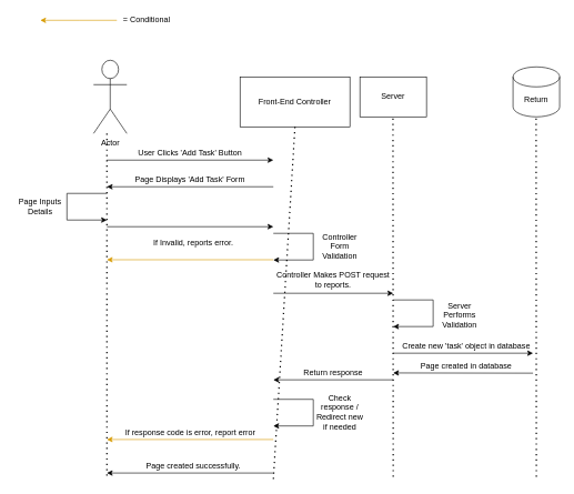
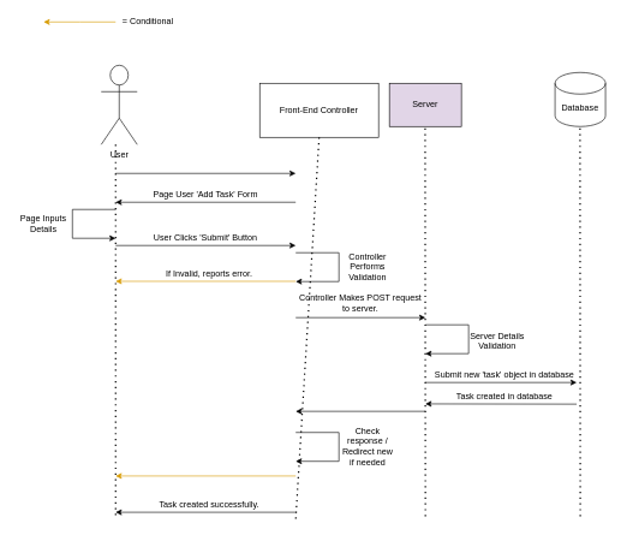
  <mxCell id="0" />
  <mxCell id="1" parent="0" />
- <mxCell id="2" value="Actor" style="shape=umlActor;verticalLabelPosition=bottom;verticalAlign=top;html=1;outlineConnect=0;" vertex="1" parent="1"><mxGeometry x="140" y="90" width="50" height="110" as="geometry" /></mxCell>
+ <mxCell id="2" value="User" style="shape=umlActor;verticalLabelPosition=bottom;verticalAlign=top;html=1;outlineConnect=0;" vertex="1" parent="1"><mxGeometry x="140" y="90" width="50" height="110" as="geometry" /></mxCell>
  <mxCell id="3" value="Front-End Controller" style="rounded=0;whiteSpace=wrap;html=1;" vertex="1" parent="1"><mxGeometry x="360" y="115" width="165" height="75" as="geometry" /></mxCell>
  <mxCell id="4" value="" style="endArrow=none;dashed=1;html=1;dashPattern=1 3;strokeWidth=2;" edge="1" parent="1"><mxGeometry width="50" height="50" relative="1" as="geometry"><mxPoint x="160" y="200" as="sourcePoint" /><mxPoint x="160" y="720" as="targetPoint" /></mxGeometry></mxCell>
  <mxCell id="5" value="" style="endArrow=classic;html=1;" edge="1" parent="1"><mxGeometry width="50" height="50" relative="1" as="geometry"><mxPoint x="160" y="240" as="sourcePoint" /><mxPoint x="410" y="240" as="targetPoint" /></mxGeometry></mxCell>
  <mxCell id="6" value="" style="endArrow=none;dashed=1;html=1;dashPattern=1 3;strokeWidth=2;exitX=0.5;exitY=1;exitDx=0;exitDy=0;" edge="1" parent="1" source="3"><mxGeometry width="50" height="50" relative="1" as="geometry"><mxPoint x="480" y="200" as="sourcePoint" /><mxPoint x="410" y="720" as="targetPoint" /></mxGeometry></mxCell>
- <mxCell id="7" value="User Clicks 'Add Task' Button" style="text;html=1;strokeColor=none;fillColor=none;align=center;verticalAlign=middle;whiteSpace=wrap;rounded=0;" vertex="1" parent="1"><mxGeometry x="200" y="220" width="170" height="20" as="geometry" /></mxCell>
  <mxCell id="8" value="" style="endArrow=classic;html=1;" edge="1" parent="1"><mxGeometry width="50" height="50" relative="1" as="geometry"><mxPoint x="410" y="280" as="sourcePoint" /><mxPoint x="160" y="280" as="targetPoint" /></mxGeometry></mxCell>
- <mxCell id="9" value="Page Displays 'Add Task' Form" style="text;html=1;strokeColor=none;fillColor=none;align=center;verticalAlign=middle;whiteSpace=wrap;rounded=0;" vertex="1" parent="1"><mxGeometry x="200" y="260" width="170" height="20" as="geometry" /></mxCell>
+ <mxCell id="9" value="Page User 'Add Task' Form" style="text;html=1;strokeColor=none;fillColor=none;align=center;verticalAlign=middle;whiteSpace=wrap;rounded=0;" vertex="1" parent="1"><mxGeometry x="200" y="260" width="170" height="20" as="geometry" /></mxCell>
  <mxCell id="10" value="" style="endArrow=classic;html=1;" edge="1" parent="1"><mxGeometry width="50" height="50" relative="1" as="geometry"><mxPoint x="160" y="340" as="sourcePoint" /><mxPoint x="410" y="340" as="targetPoint" /></mxGeometry></mxCell>
- <mxCell id="12" value="Server" style="rounded=0;whiteSpace=wrap;html=1;" vertex="1" parent="1"><mxGeometry x="540" y="115" width="100" height="60" as="geometry" /></mxCell>
+ <mxCell id="11" value="User Clicks 'Submit' Button" style="text;html=1;strokeColor=none;fillColor=none;align=center;verticalAlign=middle;whiteSpace=wrap;rounded=0;" vertex="1" parent="1"><mxGeometry x="175" y="320" width="220" height="20" as="geometry" /></mxCell>
+ <mxCell id="12" value="Server" style="rounded=0;whiteSpace=wrap;html=1;fillColor=#e1d5e7;" vertex="1" parent="1"><mxGeometry x="540" y="115" width="100" height="60" as="geometry" /></mxCell>
  <mxCell id="13" value="" style="endArrow=none;html=1;" edge="1" parent="1"><mxGeometry width="50" height="50" relative="1" as="geometry"><mxPoint x="160" y="290" as="sourcePoint" /><mxPoint x="100" y="290" as="targetPoint" /></mxGeometry></mxCell>
  <mxCell id="14" value="" style="endArrow=none;html=1;" edge="1" parent="1"><mxGeometry width="50" height="50" relative="1" as="geometry"><mxPoint x="100" y="290" as="sourcePoint" /><mxPoint x="100" y="330" as="targetPoint" /></mxGeometry></mxCell>
  <mxCell id="15" value="" style="endArrow=classic;html=1;" edge="1" parent="1"><mxGeometry width="50" height="50" relative="1" as="geometry"><mxPoint x="100" y="330" as="sourcePoint" /><mxPoint x="160" y="330" as="targetPoint" /></mxGeometry></mxCell>
  <mxCell id="16" value="Page Inputs Details" style="text;html=1;strokeColor=none;fillColor=none;align=center;verticalAlign=middle;whiteSpace=wrap;rounded=0;" vertex="1" parent="1"><mxGeometry y="300" width="80" height="20" as="geometry" x="20" /></mxCell>
  <mxCell id="17" value="" style="endArrow=none;html=1;" edge="1" parent="1"><mxGeometry width="50" height="50" relative="1" as="geometry"><mxPoint x="470" y="350" as="sourcePoint" /><mxPoint x="410" y="350" as="targetPoint" /></mxGeometry></mxCell>
  <mxCell id="18" value="" style="endArrow=none;html=1;" edge="1" parent="1"><mxGeometry width="50" height="50" relative="1" as="geometry"><mxPoint x="470" y="350" as="sourcePoint" /><mxPoint x="470" y="390" as="targetPoint" /></mxGeometry></mxCell>
  <mxCell id="19" value="" style="endArrow=classic;html=1;" edge="1" parent="1"><mxGeometry width="50" height="50" relative="1" as="geometry"><mxPoint x="470" y="390" as="sourcePoint" /><mxPoint x="410" y="390" as="targetPoint" /></mxGeometry></mxCell>
- <mxCell id="20" value="Controller Form Validation" style="text;html=1;strokeColor=none;fillColor=none;align=center;verticalAlign=middle;whiteSpace=wrap;rounded=0;" vertex="1" parent="1"><mxGeometry x="470" y="360" width="80" height="20" as="geometry" /></mxCell>
+ <mxCell id="20" value="Controller Performs Validation" style="text;html=1;strokeColor=none;fillColor=none;align=center;verticalAlign=middle;whiteSpace=wrap;rounded=0;" vertex="1" parent="1"><mxGeometry x="470" y="360" width="80" height="20" as="geometry" /></mxCell>
  <mxCell id="21" value="" style="endArrow=classic;html=1;" edge="1" parent="1"><mxGeometry width="50" height="50" relative="1" as="geometry"><mxPoint x="410" y="440" as="sourcePoint" /><mxPoint x="590" y="440" as="targetPoint" /></mxGeometry></mxCell>
  <mxCell id="22" value="" style="endArrow=none;dashed=1;html=1;dashPattern=1 3;strokeWidth=2;exitX=0.5;exitY=1;exitDx=0;exitDy=0;" edge="1" parent="1"><mxGeometry width="50" height="50" relative="1" as="geometry"><mxPoint x="589.66" y="177.5" as="sourcePoint" /><mxPoint x="590" y="720" as="targetPoint" /></mxGeometry></mxCell>
- <mxCell id="23" value="Controller Makes POST request to reports." style="text;html=1;strokeColor=none;fillColor=none;align=center;verticalAlign=middle;whiteSpace=wrap;rounded=0;" vertex="1" parent="1"><mxGeometry x="410" y="400" width="180" height="40" as="geometry" /></mxCell>
- <mxCell id="24" value="Return" style="shape=cylinder3;whiteSpace=wrap;html=1;boundedLbl=1;backgroundOutline=1;size=15;" vertex="1" parent="1"><mxGeometry x="770" y="100" width="70" height="75" as="geometry" /></mxCell>
+ <mxCell id="23" value="Controller Makes POST request to server." style="text;html=1;strokeColor=none;fillColor=none;align=center;verticalAlign=middle;whiteSpace=wrap;rounded=0;" vertex="1" parent="1"><mxGeometry x="410" y="400" width="180" height="40" as="geometry" /></mxCell>
+ <mxCell id="24" value="Database" style="shape=cylinder3;whiteSpace=wrap;html=1;boundedLbl=1;backgroundOutline=1;size=15;" vertex="1" parent="1"><mxGeometry x="770" y="100" width="70" height="75" as="geometry" /></mxCell>
  <mxCell id="25" value="" style="endArrow=none;dashed=1;html=1;dashPattern=1 3;strokeWidth=2;exitX=0.5;exitY=1;exitDx=0;exitDy=0;" edge="1" parent="1"><mxGeometry width="50" height="50" relative="1" as="geometry"><mxPoint x="804.66" y="177.5" as="sourcePoint" /><mxPoint x="805" y="720" as="targetPoint" /></mxGeometry></mxCell>
  <mxCell id="26" value="" style="endArrow=none;html=1;" edge="1" parent="1"><mxGeometry width="50" height="50" relative="1" as="geometry"><mxPoint x="650" y="450" as="sourcePoint" /><mxPoint x="590" y="450" as="targetPoint" /></mxGeometry></mxCell>
  <mxCell id="27" value="" style="endArrow=none;html=1;" edge="1" parent="1"><mxGeometry width="50" height="50" relative="1" as="geometry"><mxPoint x="650" y="450" as="sourcePoint" /><mxPoint x="650" y="490" as="targetPoint" /></mxGeometry></mxCell>
  <mxCell id="28" value="" style="endArrow=classic;html=1;" edge="1" parent="1"><mxGeometry width="50" height="50" relative="1" as="geometry"><mxPoint x="650" y="490" as="sourcePoint" /><mxPoint x="590" y="490" as="targetPoint" /></mxGeometry></mxCell>
- <mxCell id="29" value="Server Performs Validation&lt;br&gt;&lt;br&gt;" style="text;html=1;strokeColor=none;fillColor=none;align=center;verticalAlign=middle;whiteSpace=wrap;rounded=0;" vertex="1" parent="1"><mxGeometry x="650" y="470" width="80" height="20" as="geometry" /></mxCell>
+ <mxCell id="29" value="Server Details Validation&lt;br&gt;&lt;br&gt;" style="text;html=1;strokeColor=none;fillColor=none;align=center;verticalAlign=middle;whiteSpace=wrap;rounded=0;" vertex="1" parent="1"><mxGeometry x="650" y="470" width="80" height="20" as="geometry" /></mxCell>
  <mxCell id="30" value="" style="endArrow=classic;html=1;fillColor=#ffe6cc;strokeColor=#d79b00;" edge="1" parent="1"><mxGeometry width="50" height="50" relative="1" as="geometry"><mxPoint x="410" y="389.66" as="sourcePoint" /><mxPoint x="160" y="389.66" as="targetPoint" /></mxGeometry></mxCell>
- <mxCell id="31" value="If Invalid, reports error." style="text;html=1;strokeColor=none;fillColor=none;align=center;verticalAlign=middle;whiteSpace=wrap;rounded=0;" vertex="1" parent="1"><mxGeometry x="210" y="355" width="160" height="20" as="geometry" /></mxCell>
+ <mxCell id="31" value="If Invalid, reports error." style="text;html=1;strokeColor=none;fillColor=none;align=center;verticalAlign=middle;whiteSpace=wrap;rounded=0;" vertex="1" parent="1"><mxGeometry x="210" y="370" width="160" height="20" as="geometry" /></mxCell>
  <mxCell id="32" style="edgeStyle=orthogonalEdgeStyle;rounded=0;orthogonalLoop=1;jettySize=auto;html=1;fillColor=#ffe6cc;strokeColor=#d79b00;" edge="1" parent="1" source="33"><mxGeometry relative="1" as="geometry"><mxPoint x="60" y="30" as="targetPoint" /></mxGeometry></mxCell>
- <mxCell id="33" value="= Conditional" style="text;html=1;strokeColor=none;fillColor=none;align=center;verticalAlign=middle;whiteSpace=wrap;rounded=0;" vertex="1" parent="1"><mxGeometry x="175" y="20" width="90" height="20" as="geometry" /></mxCell>
+ <mxCell id="33" value="= Conditional" style="text;html=1;strokeColor=none;fillColor=none;align=center;verticalAlign=middle;whiteSpace=wrap;rounded=0;" vertex="1" parent="1"><mxGeometry x="160" y="20" width="90" height="20" as="geometry" /></mxCell>
  <mxCell id="34" value="" style="endArrow=classic;html=1;" edge="1" parent="1"><mxGeometry width="50" height="50" relative="1" as="geometry"><mxPoint x="590" y="530" as="sourcePoint" /><mxPoint x="800" y="530" as="targetPoint" /></mxGeometry></mxCell>
- <mxCell id="35" value="Create new 'task' object in database" style="text;html=1;strokeColor=none;fillColor=none;align=center;verticalAlign=middle;whiteSpace=wrap;rounded=0;" vertex="1" parent="1"><mxGeometry x="590" y="510" width="220" height="20" as="geometry" /></mxCell>
+ <mxCell id="35" value="Submit new 'task' object in database" style="text;html=1;strokeColor=none;fillColor=none;align=center;verticalAlign=middle;whiteSpace=wrap;rounded=0;" vertex="1" parent="1"><mxGeometry x="590" y="510" width="220" height="20" as="geometry" /></mxCell>
  <mxCell id="36" value="" style="endArrow=classic;html=1;" edge="1" parent="1"><mxGeometry width="50" height="50" relative="1" as="geometry"><mxPoint x="590" y="570" as="sourcePoint" /><mxPoint x="410" y="570" as="targetPoint" /></mxGeometry></mxCell>
- <mxCell id="37" value="Return response" style="text;html=1;strokeColor=none;fillColor=none;align=center;verticalAlign=middle;whiteSpace=wrap;rounded=0;" vertex="1" parent="1"><mxGeometry x="430" y="550" width="140" height="20" as="geometry" /></mxCell>
  <mxCell id="38" value="" style="endArrow=none;html=1;" edge="1" parent="1"><mxGeometry width="50" height="50" relative="1" as="geometry"><mxPoint x="470" y="599.31" as="sourcePoint" /><mxPoint x="410" y="599.31" as="targetPoint" /></mxGeometry></mxCell>
  <mxCell id="39" value="" style="endArrow=none;html=1;" edge="1" parent="1"><mxGeometry width="50" height="50" relative="1" as="geometry"><mxPoint x="470" y="599.31" as="sourcePoint" /><mxPoint x="470" y="639.31" as="targetPoint" /></mxGeometry></mxCell>
  <mxCell id="40" value="" style="endArrow=classic;html=1;" edge="1" parent="1"><mxGeometry width="50" height="50" relative="1" as="geometry"><mxPoint x="470" y="639.31" as="sourcePoint" /><mxPoint x="410" y="639.31" as="targetPoint" /></mxGeometry></mxCell>
  <mxCell id="41" value="Check response / Redirect new if needed" style="text;html=1;strokeColor=none;fillColor=none;align=center;verticalAlign=middle;whiteSpace=wrap;rounded=0;" vertex="1" parent="1"><mxGeometry x="470" y="609.31" width="80" height="20" as="geometry" /></mxCell>
  <mxCell id="42" value="" style="endArrow=classic;html=1;fillColor=#ffe6cc;strokeColor=#d79b00;" edge="1" parent="1"><mxGeometry width="50" height="50" relative="1" as="geometry"><mxPoint x="410" y="659.66" as="sourcePoint" /><mxPoint x="160" y="659.66" as="targetPoint" /></mxGeometry></mxCell>
- <mxCell id="43" value="If response code is error, report error" style="text;html=1;strokeColor=none;fillColor=none;align=center;verticalAlign=middle;whiteSpace=wrap;rounded=0;" vertex="1" parent="1"><mxGeometry x="182.5" y="640" width="205" height="20" as="geometry" /></mxCell>
  <mxCell id="44" value="" style="endArrow=classic;html=1;" edge="1" parent="1"><mxGeometry width="50" height="50" relative="1" as="geometry"><mxPoint x="410" y="710" as="sourcePoint" /><mxPoint x="160" y="710" as="targetPoint" /></mxGeometry></mxCell>
- <mxCell id="45" value="Page created successfully." style="text;html=1;strokeColor=none;fillColor=none;align=center;verticalAlign=middle;whiteSpace=wrap;rounded=0;" vertex="1" parent="1"><mxGeometry x="180" y="690" width="220" height="20" as="geometry" /></mxCell>
+ <mxCell id="45" value="Task created successfully." style="text;html=1;strokeColor=none;fillColor=none;align=center;verticalAlign=middle;whiteSpace=wrap;rounded=0;" vertex="1" parent="1"><mxGeometry x="180" y="690" width="220" height="20" as="geometry" /></mxCell>
  <mxCell id="46" value="" style="endArrow=classic;html=1;" edge="1" parent="1"><mxGeometry width="50" height="50" relative="1" as="geometry"><mxPoint x="800" y="560" as="sourcePoint" /><mxPoint x="590" y="559.66" as="targetPoint" /></mxGeometry></mxCell>
- <mxCell id="47" value="Page created in database" style="text;html=1;strokeColor=none;fillColor=none;align=center;verticalAlign=middle;whiteSpace=wrap;rounded=0;" vertex="1" parent="1"><mxGeometry x="590" y="540" width="220" height="20" as="geometry" /></mxCell>
+ <mxCell id="47" value="Task created in database" style="text;html=1;strokeColor=none;fillColor=none;align=center;verticalAlign=middle;whiteSpace=wrap;rounded=0;" vertex="1" parent="1"><mxGeometry x="590" y="540" width="220" height="20" as="geometry" /></mxCell>
